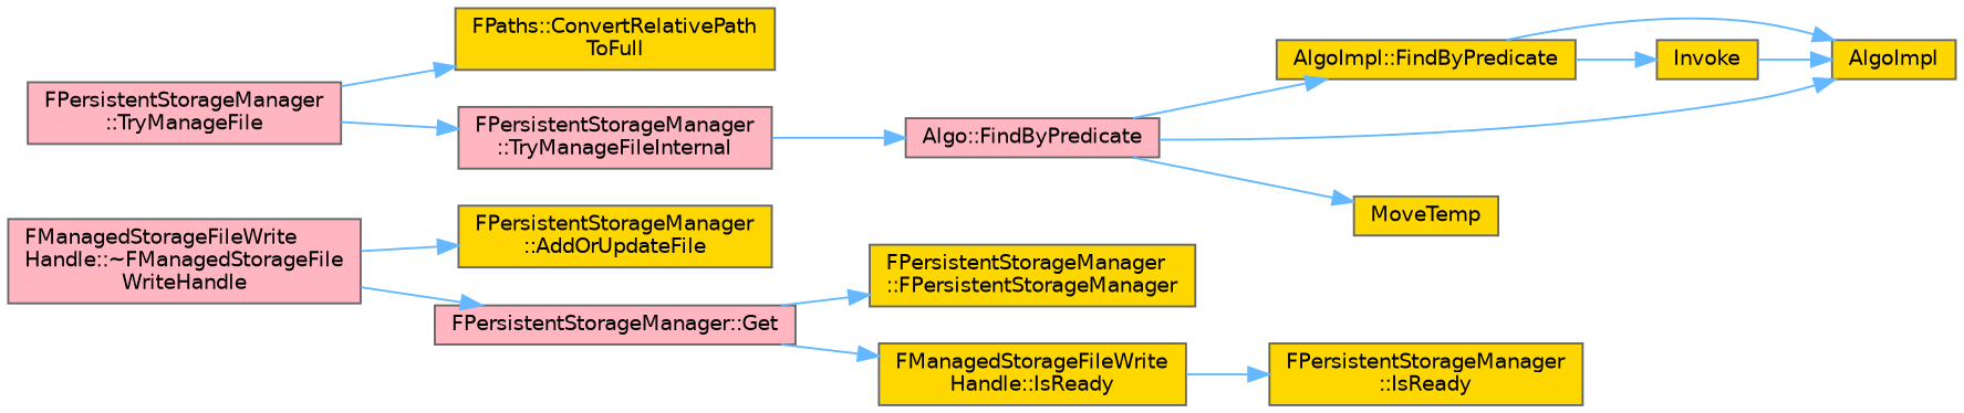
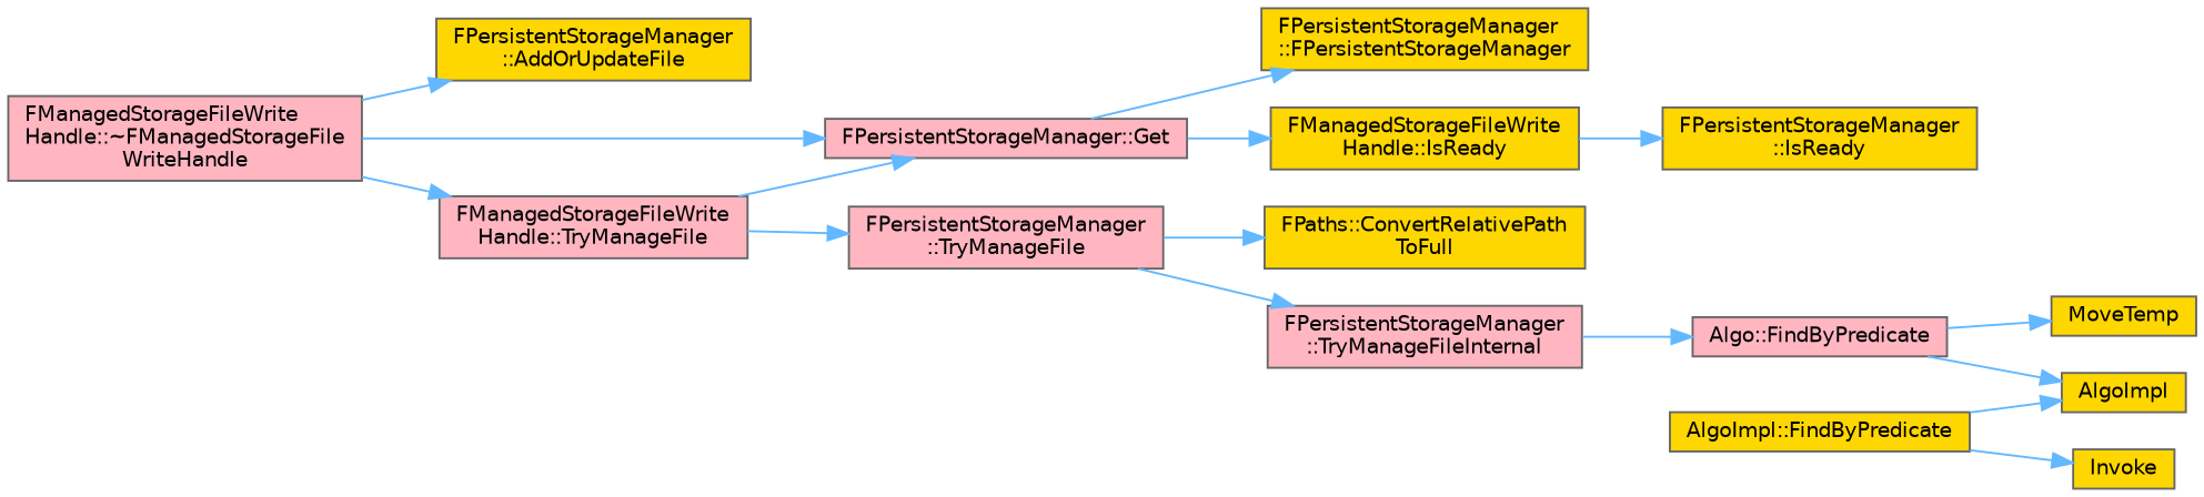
  digraph {
    rankdir=LR
    node [color=grey40 fillcolor=gold fontname=Helvetica fontsize=10 shape=box style=filled]
    edge [color=steelblue1 fontname=Helvetica fontsize=10 labelfontname=Helvetica labelfontsize=10 style=solid]
    n1 [color=gray40 fillcolor=lightpink fontcolor=black height=0.2 label="FManagedStorageFileWrite\lHandle::~FManagedStorageFile\lWriteHandle" width=0.4]
    n2 [height=0.2 label="FPersistentStorageManager\l::AddOrUpdateFile" width=0.4]
    n3 [fillcolor=lightpink height=0.2 label="FPersistentStorageManager::Get" width=0.4]
+   n4 [fillcolor=lightpink height=0.2 label="FManagedStorageFileWrite\lHandle::TryManageFile" width=0.4]
    n5 [height=0.2 label="FPersistentStorageManager\l::FPersistentStorageManager" width=0.4]
    n6 [height=0.2 label="FManagedStorageFileWrite\lHandle::IsReady" width=0.4]
    n7 [fillcolor=lightpink height=0.2 label="FPersistentStorageManager\l::TryManageFile" width=0.4]
    n8 [height=0.2 label="FPersistentStorageManager\l::IsReady" width=0.4]
    n9 [height=0.2 label="FPaths::ConvertRelativePath\lToFull" width=0.4]
    n10 [fillcolor=lightpink height=0.2 label="FPersistentStorageManager\l::TryManageFileInternal" width=0.4]
    n11 [fillcolor=lightpink height=0.2 label="Algo::FindByPredicate" width=0.4]
    n12 [height=0.2 label="AlgoImpl::FindByPredicate" width=0.4]
    n13 [height=0.2 label=AlgoImpl width=0.4]
    n14 [height=0.2 label=MoveTemp width=0.4]
    n15 [height=0.2 label=Invoke width=0.4]
    n1 -> n2
    n1 -> n3
+   n1 -> n4
    n3 -> n5
    n3 -> n6
+   n4 -> n3
+   n4 -> n7
    n6 -> n8
    n7 -> n9
    n7 -> n10
    n10 -> n11
-   n11 -> n12
    n11 -> n13
    n11 -> n14
    n12 -> n13
    n12 -> n15
-   n15 -> n13
  }
